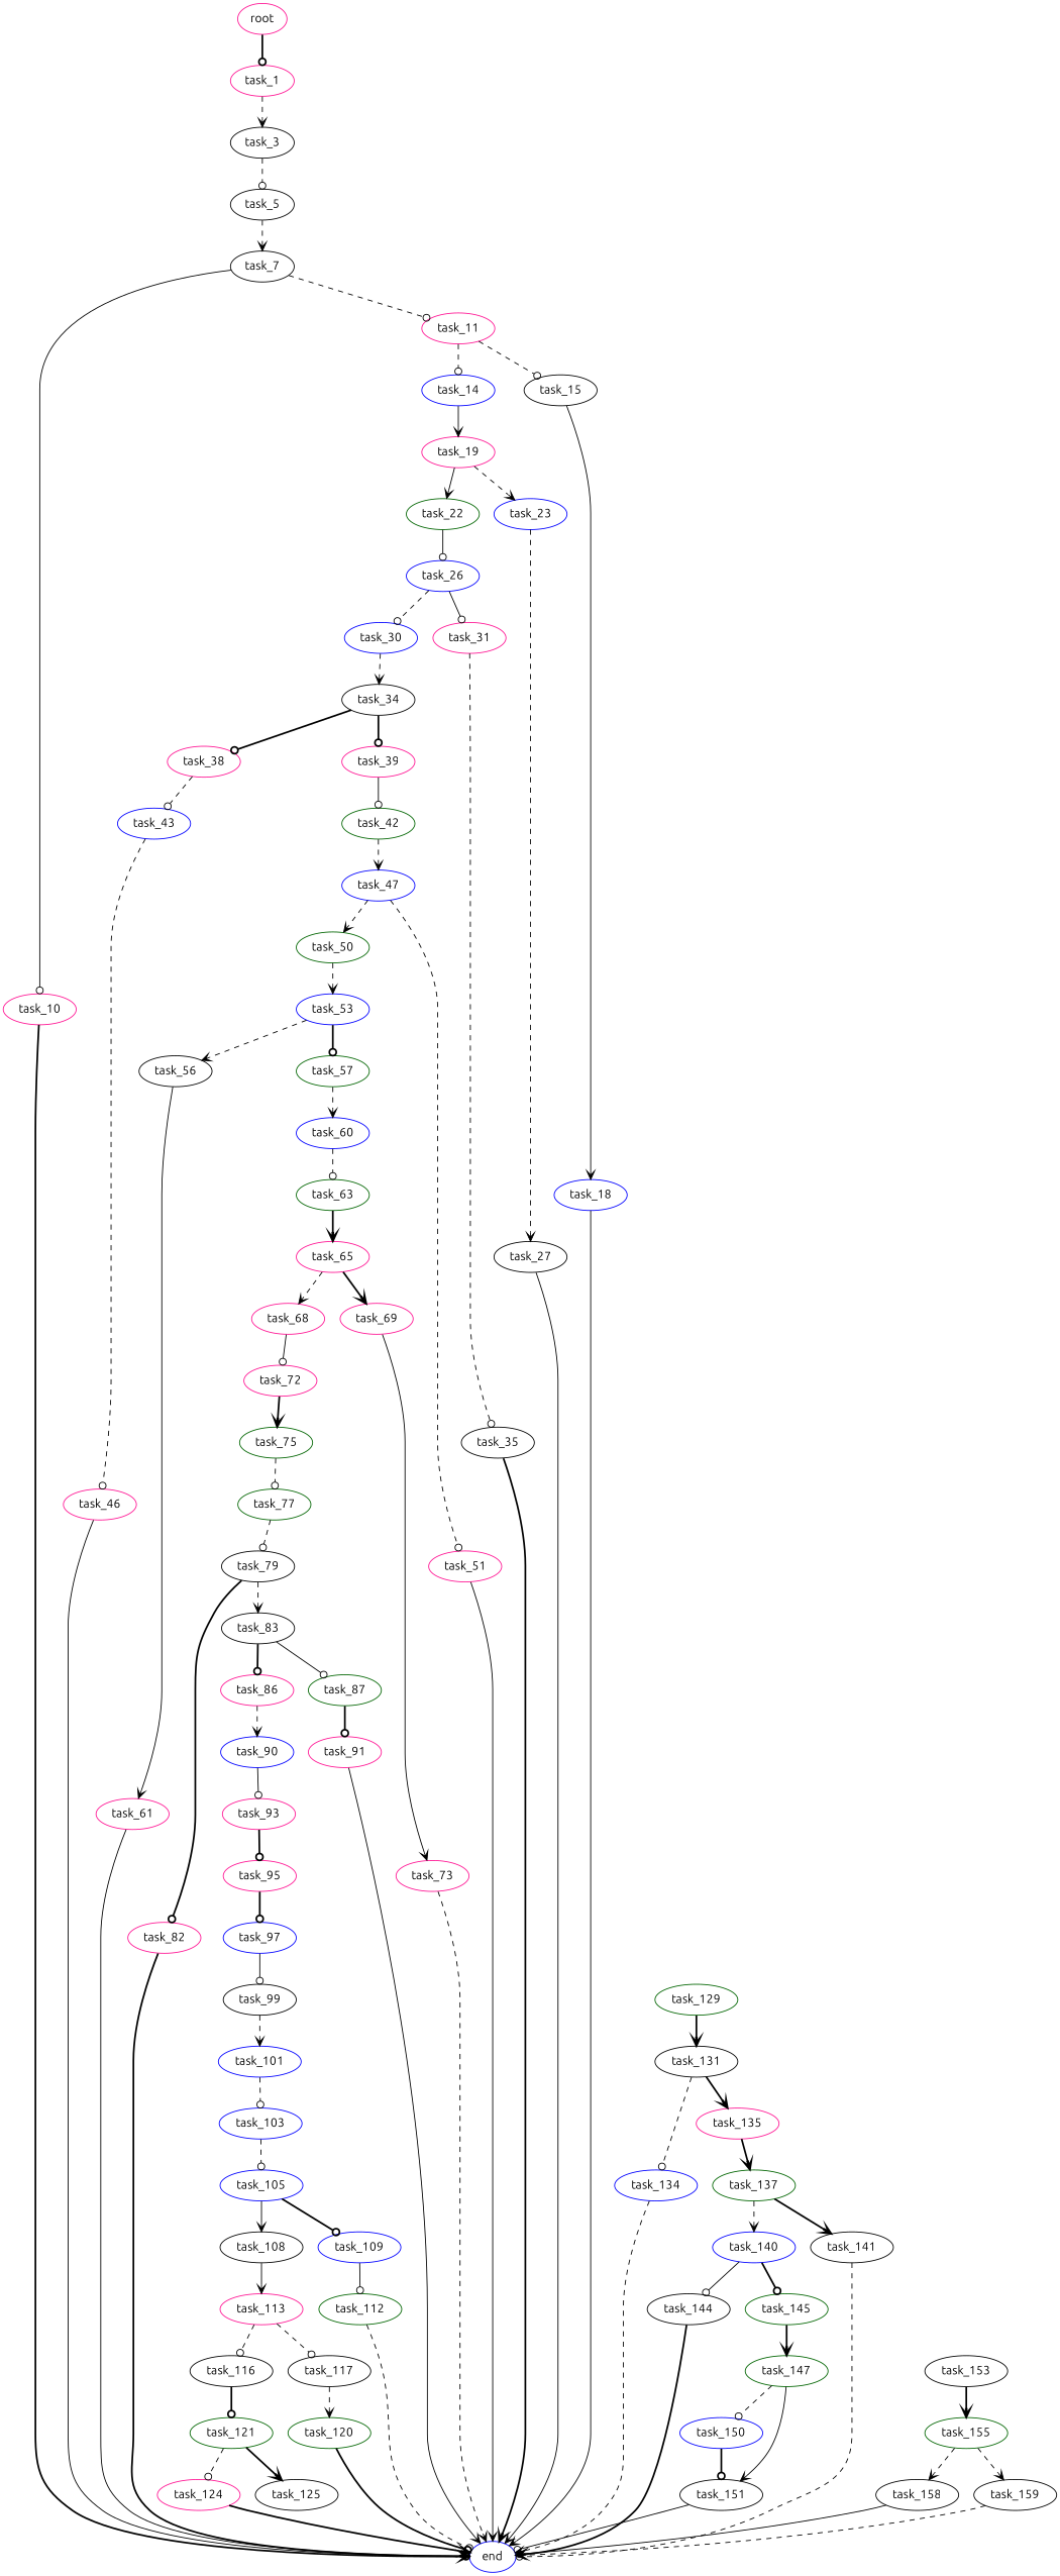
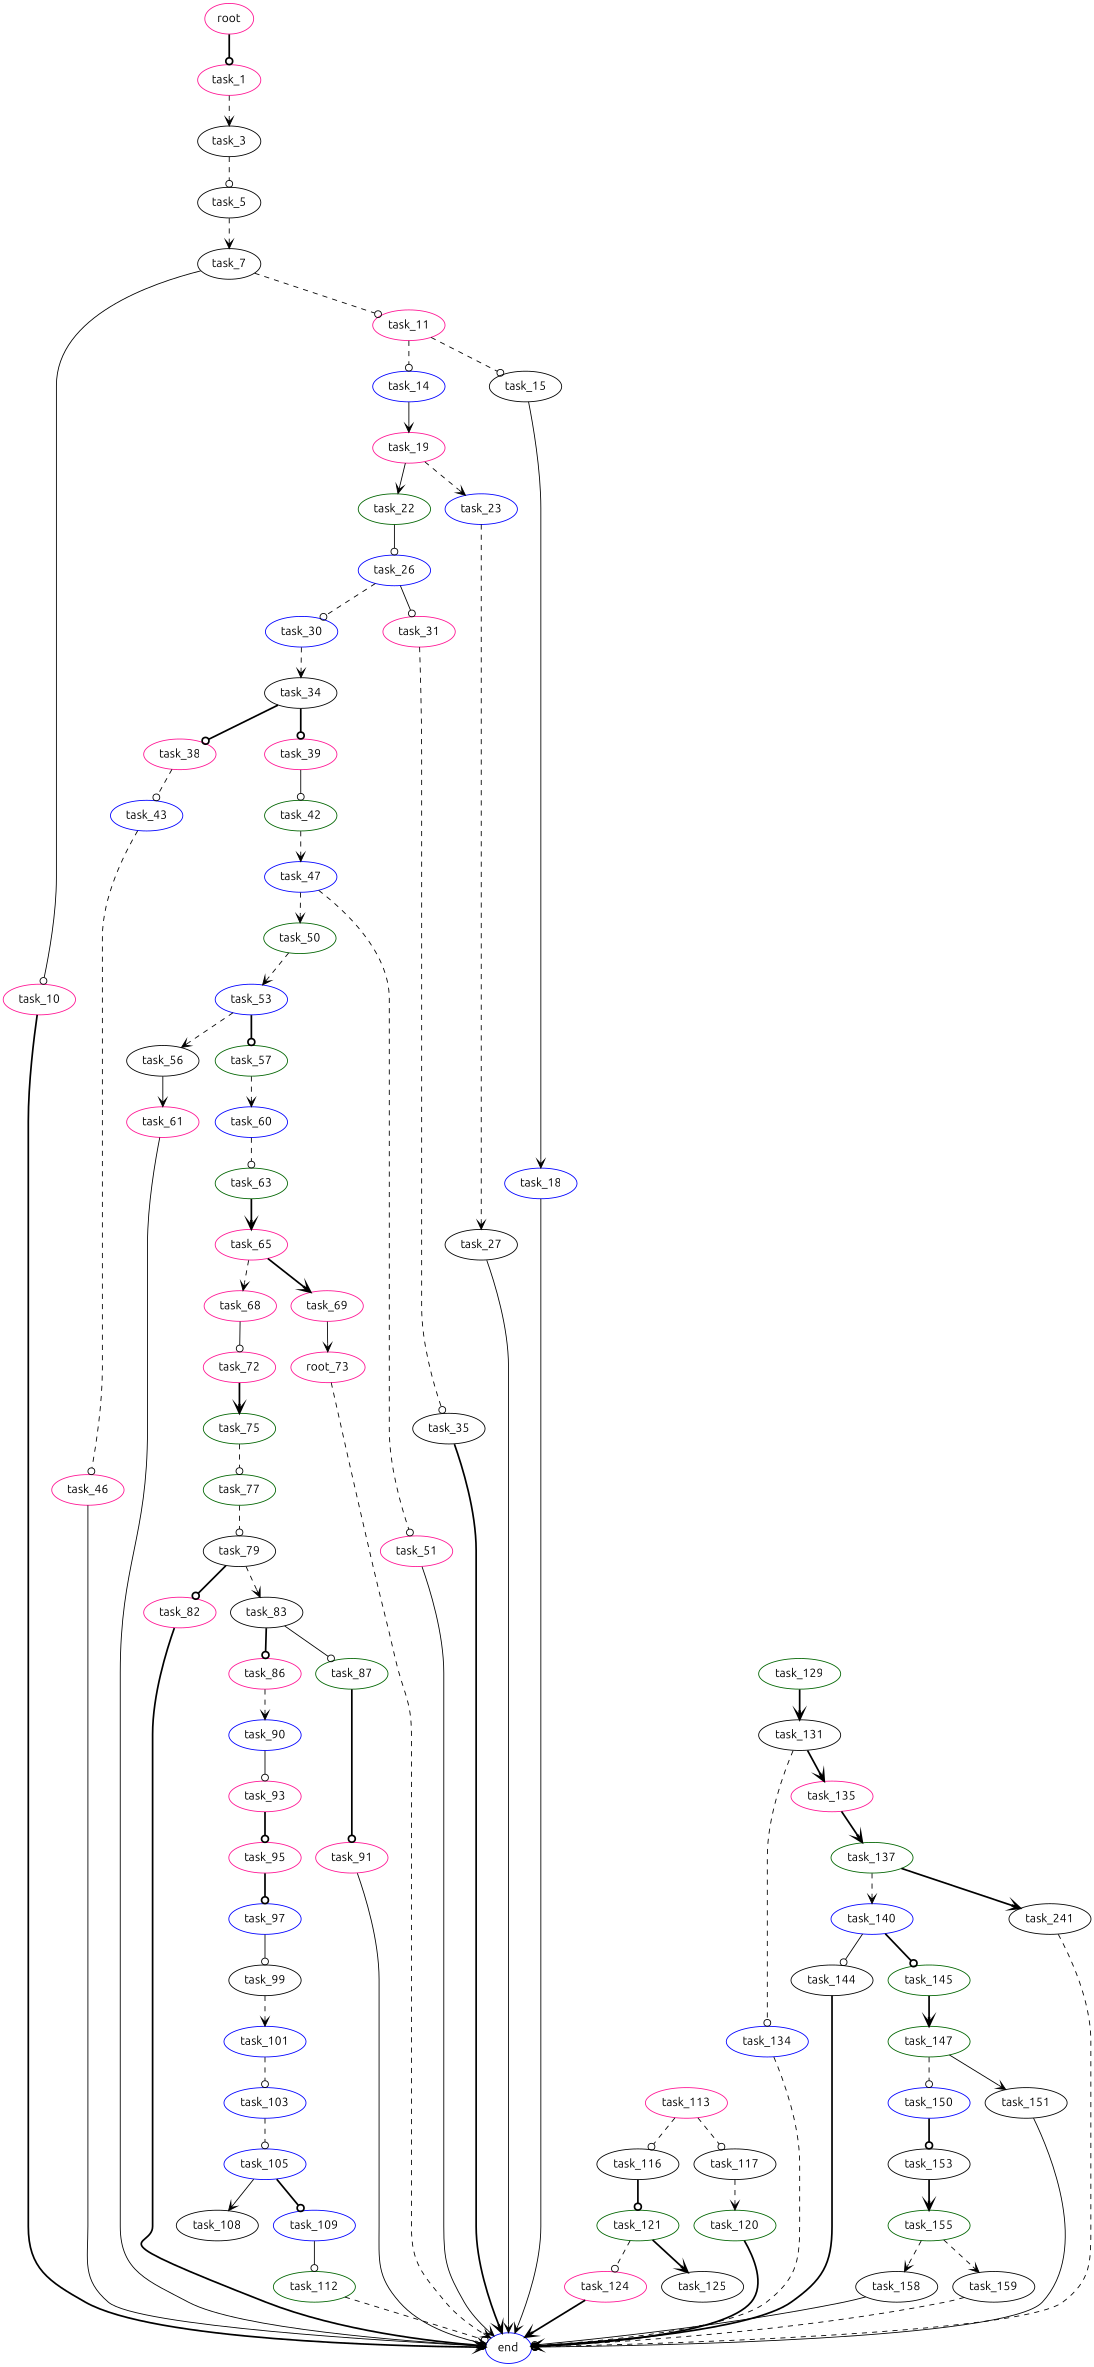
  digraph {
    fontname=Ubuntu
    node [color=deeppink fontname=Ubuntu]
    edge [arrowhead=odot fontname=Ubuntu style=dashed]
    root
    task_1
    task_3 [color=black]
    task_5 [color=black]
    task_7 [color=black]
    task_10
    task_11
    end [color=blue]
    task_14 [color=blue]
    task_15 [color=black]
    task_19
    task_18 [color=blue]
    task_22 [color=darkgreen]
    task_23 [color=blue]
    task_26 [color=blue]
    task_27 [color=black]
    task_30 [color=blue]
    task_31
    task_34 [color=black]
    task_35 [color=black]
    task_38
    task_39
    task_43 [color=blue]
    task_42 [color=darkgreen]
    task_46
    task_47 [color=blue]
    task_50 [color=darkgreen]
    task_51
    task_53 [color=blue]
    task_56 [color=black]
    task_57 [color=darkgreen]
    task_61
    task_60 [color=blue]
    task_63 [color=darkgreen]
    task_65
    task_68
    task_69
    task_72
-   task_73
+   task_73 [label=root_73]
    task_75 [color=darkgreen]
    task_77 [color=darkgreen]
    task_79 [color=black]
    task_82
    task_83 [color=black]
    task_86
    task_87 [color=darkgreen]
    task_90 [color=blue]
    task_91
    task_93
    task_95
    task_97 [color=blue]
    task_99 [color=black]
    task_101 [color=blue]
    task_103 [color=blue]
    task_105 [color=blue]
    task_108 [color=black]
    task_109 [color=blue]
    task_113
    task_112 [color=darkgreen]
    task_116 [color=black]
    task_117 [color=black]
    task_121 [color=darkgreen]
    task_120 [color=darkgreen]
    task_124
    task_125 [color=black]
    task_129 [color=darkgreen]
    task_131 [color=black]
    task_134 [color=blue]
    task_135
    task_137 [color=darkgreen]
    task_140 [color=blue]
-   task_141 [color=black]
+   task_141 [color=black label=task_241]
    task_144 [color=black]
    task_145 [color=darkgreen]
    task_147 [color=darkgreen]
    task_150 [color=blue]
    task_151 [color=black]
    task_153 [color=black]
    task_155 [color=darkgreen]
    task_158 [color=black]
    task_159 [color=black]
    root -> task_1 [style=bold]
    task_1 -> task_3 [arrowhead=vee]
    task_3 -> task_5
    task_5 -> task_7 [arrowhead=vee]
    task_7 -> task_10 [style=solid]
    task_7 -> task_11
    task_10 -> end [arrowhead=vee style=bold]
    task_11 -> task_14
    task_11 -> task_15
    task_14 -> task_19 [arrowhead=vee style=solid]
    task_15 -> task_18 [arrowhead=vee style=solid]
    task_19 -> task_22 [arrowhead=vee style=solid]
    task_19 -> task_23 [arrowhead=vee]
    task_18 -> end [arrowhead=vee style=solid]
    task_22 -> task_26 [style=solid]
    task_23 -> task_27 [arrowhead=vee]
    task_26 -> task_30
    task_26 -> task_31 [style=solid]
    task_27 -> end [arrowhead=vee style=solid]
    task_30 -> task_34 [arrowhead=vee]
    task_31 -> task_35
    task_34 -> task_38 [style=bold]
    task_34 -> task_39 [style=bold]
    task_35 -> end [arrowhead=vee style=bold]
    task_38 -> task_43
    task_39 -> task_42 [style=solid]
    task_43 -> task_46
    task_42 -> task_47 [arrowhead=vee]
    task_46 -> end [style=solid]
    task_47 -> task_50 [arrowhead=vee]
    task_47 -> task_51
    task_50 -> task_53 [arrowhead=vee]
    task_51 -> end [arrowhead=vee style=solid]
    task_53 -> task_56 [arrowhead=vee]
    task_53 -> task_57 [style=bold]
    task_56 -> task_61 [arrowhead=vee style=solid]
    task_57 -> task_60 [arrowhead=vee]
    task_61 -> end [arrowhead=vee style=solid]
    task_60 -> task_63
    task_63 -> task_65 [arrowhead=vee style=bold]
    task_65 -> task_68 [arrowhead=vee]
    task_65 -> task_69 [arrowhead=vee style=bold]
    task_68 -> task_72 [style=solid]
    task_69 -> task_73 [arrowhead=vee style=solid]
    task_72 -> task_75 [arrowhead=vee style=bold]
    task_73 -> end [arrowhead=vee]
    task_75 -> task_77
    task_77 -> task_79
    task_79 -> task_82 [style=bold]
    task_79 -> task_83 [arrowhead=vee]
    task_82 -> end [style=bold]
    task_83 -> task_86 [style=bold]
    task_83 -> task_87 [style=solid]
    task_86 -> task_90 [arrowhead=vee]
    task_87 -> task_91 [style=bold]
    task_90 -> task_93 [style=solid]
    task_91 -> end [arrowhead=vee style=solid]
    task_93 -> task_95 [style=bold]
    task_95 -> task_97 [style=bold]
    task_97 -> task_99 [style=solid]
    task_99 -> task_101 [arrowhead=vee]
    task_101 -> task_103
    task_103 -> task_105
    task_105 -> task_108 [arrowhead=vee style=solid]
    task_105 -> task_109 [style=bold]
-   task_108 -> task_113 [arrowhead=vee style=solid]
    task_109 -> task_112 [style=solid]
    task_113 -> task_116
    task_113 -> task_117
    task_112 -> end
    task_116 -> task_121 [style=bold]
    task_117 -> task_120 [arrowhead=vee]
    task_121 -> task_124
    task_121 -> task_125 [arrowhead=vee style=bold]
    task_120 -> end [style=bold]
    task_124 -> end [arrowhead=vee style=bold]
    task_129 -> task_131 [arrowhead=vee style=bold]
    task_131 -> task_134
    task_131 -> task_135 [arrowhead=vee style=bold]
    task_134 -> end [arrowhead=vee]
    task_135 -> task_137 [arrowhead=vee style=bold]
    task_137 -> task_140 [arrowhead=vee]
    task_137 -> task_141 [arrowhead=vee style=bold]
    task_140 -> task_144 [style=solid]
    task_140 -> task_145 [style=bold]
    task_141 -> end
    task_144 -> end [arrowhead=vee style=bold]
    task_145 -> task_147 [arrowhead=vee style=bold]
    task_147 -> task_150
    task_147 -> task_151 [arrowhead=vee style=solid]
-   task_150 -> task_151 [style=bold]
+   task_150 -> task_153 [style=bold]
    task_151 -> end [style=solid]
    task_153 -> task_155 [arrowhead=vee style=bold]
    task_155 -> task_158 [arrowhead=vee]
    task_155 -> task_159 [arrowhead=vee]
    task_158 -> end [style=solid]
    task_159 -> end [arrowhead=vee]
  }
